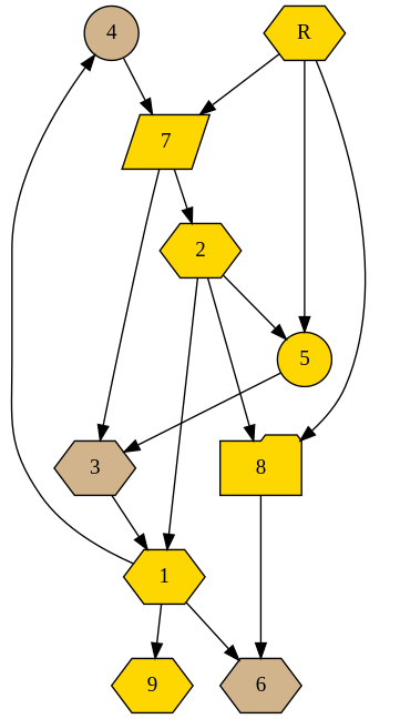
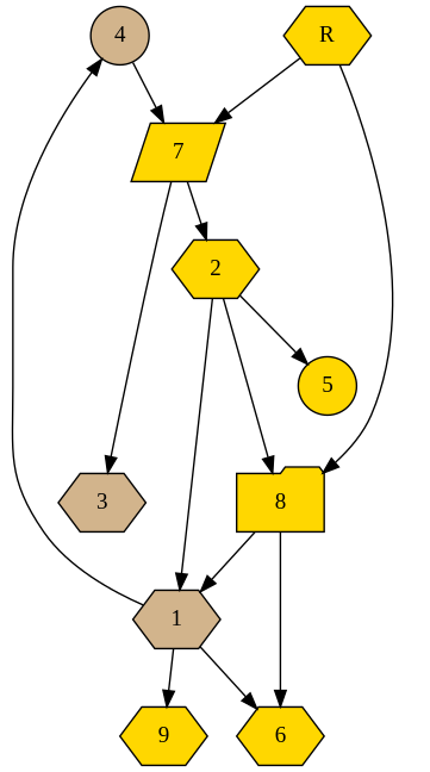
  digraph {
    fontname="Liberation Serif"
    node [fillcolor=gold fontname="Liberation Serif" shape=hexagon style=filled]
    edge [fontname="Liberation Serif"]
    4 [fillcolor=tan shape=circle]
-   1
-   6 [fillcolor=tan]
+   1 [fillcolor=tan]
+   6
    9
    7 [shape=parallelogram]
    2
    5 [shape=circle]
    8 [shape=folder]
    3 [fillcolor=tan]
    R
    4 -> 7
    1 -> 4
    1 -> 6
    1 -> 9
    7 -> 2
    7 -> 3
    2 -> 1
    2 -> 5
    2 -> 8
-   5 -> 3
    8 -> 6
-   3 -> 1
+   8 -> 1
    R -> 7
-   R -> 5
    R -> 8
  }
